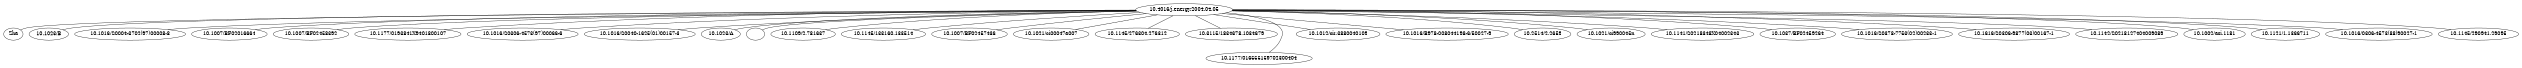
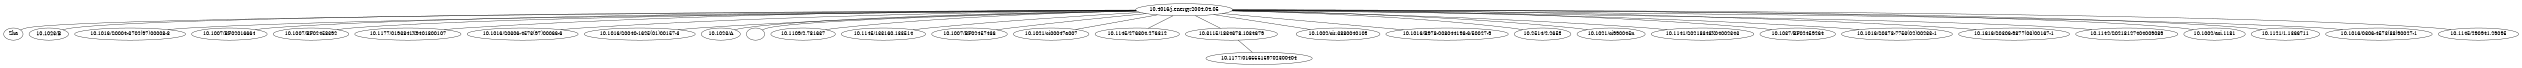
  strict graph {
    n1 [label="10.4016/j.energy.2004.04.05"]
    Zha
    "10.1023/B"
    "10.1016/S0004-3702(97)00008-8"
    "10.1007/BF02016664"
    "10.1007/BF02458392"
    "10.1177/0193841X9401800107"
    "10.1016/S0306-4573(97)00066-6"
    "10.1016/S0040-1625(01)00157-3"
    "10.1023/A"
    ""
    "10.1109/2.781637"
    n13 [label="10.1145/133160.133514"]
    "10.1007/BF02457436"
    "10.1021/ci00047a007"
    "10.1145/276304.276312"
    n17 [label="10.3115/1834678.1034679"]
    "10.1177/016555159702300404"
-   "10.1002/cir.3880040109" [label="10.1012/cir.3880040109"]
+   "10.1002/cir.3880040109"
    "10.1016/B978-008044198-6/50027-9"
    "10.2514/2.2659"
    "10.1021/ci990045n"
    n23 [label="10.1141/S0218348X04002343"]
    n24 [label="10.1037/BF02459264"]
    "10.1016/S0378-7753(02)00233-1"
    n26 [label="10.1616/S0306-9877(03)00167-1"]
    "10.1142/S0218127404009089"
    "10.1002/asi.1181"
    "10.1121/1.1366711"
    "10.1016/0306-4573(88)90027-1"
    "10.1145/290941.29095"
    n1 -- Zha
    n1 -- "10.1023/B"
    n1 -- "10.1016/S0004-3702(97)00008-8"
    n1 -- "10.1007/BF02016664"
    n1 -- "10.1007/BF02458392"
    n1 -- "10.1177/0193841X9401800107"
    n1 -- "10.1016/S0306-4573(97)00066-6"
    n1 -- "10.1016/S0040-1625(01)00157-3"
    n1 -- "10.1023/A"
    n1 -- ""
    n1 -- "10.1109/2.781637"
    n1 -- n13
    n1 -- "10.1007/BF02457436"
    n1 -- "10.1021/ci00047a007"
    n1 -- "10.1145/276304.276312"
    n1 -- n17
-   n1 -- "10.1177/016555159702300404"
+   n17 -- "10.1177/016555159702300404"
    n1 -- "10.1002/cir.3880040109"
    n1 -- "10.1016/B978-008044198-6/50027-9"
    n1 -- "10.2514/2.2659"
    n1 -- "10.1021/ci990045n"
    n1 -- n23
    n1 -- n24
    n1 -- "10.1016/S0378-7753(02)00233-1"
    n1 -- n26
    n1 -- "10.1142/S0218127404009089"
    n1 -- "10.1002/asi.1181"
    n1 -- "10.1121/1.1366711"
    n1 -- "10.1016/0306-4573(88)90027-1"
    n1 -- "10.1145/290941.29095"
  }
